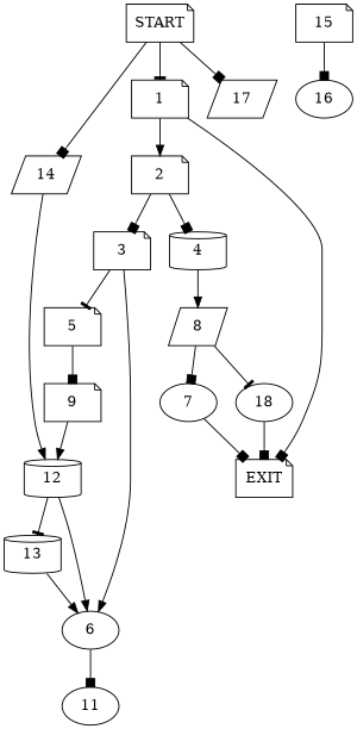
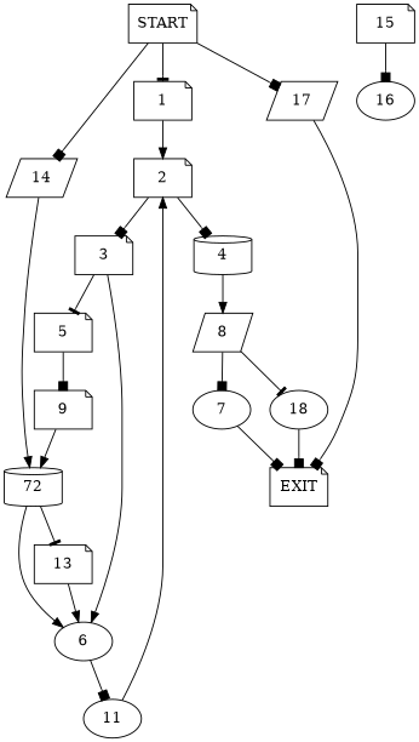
  digraph {
    node [shape=note]
    edge [arrowhead=box]
    n1 [label=START]
    1
    14 [shape=parallelogram]
    17 [shape=parallelogram]
    2
-   12 [shape=cylinder]
+   12 [shape=cylinder label=72]
    n7 [label=EXIT]
    3
    4 [shape=cylinder]
    5
    6 [shape=ellipse]
    8 [shape=parallelogram]
    9
    11 [shape=ellipse]
    7 [shape=ellipse]
    18 [shape=ellipse]
-   13 [shape=cylinder]
+   13
    16 [shape=ellipse]
    15
    n1 -> 1 [arrowhead=tee]
    n1 -> 14
    n1 -> 17
    1 -> 2 [arrowhead=normal]
    14 -> 12 [arrowhead=normal]
-   1 -> n7
+   17 -> n7
    2 -> 3
    2 -> 4
    12 -> 6 [arrowhead=normal]
    12 -> 13 [arrowhead=tee]
    3 -> 5 [arrowhead=tee]
    3 -> 6 [arrowhead=normal]
    4 -> 8 [arrowhead=normal]
    5 -> 9
    6 -> 11
    8 -> 7
    8 -> 18 [arrowhead=tee]
    9 -> 12 [arrowhead=normal]
+   11 -> 2 [arrowhead=normal]
    7 -> n7
    18 -> n7
    13 -> 6 [arrowhead=normal]
    15 -> 16
  }
